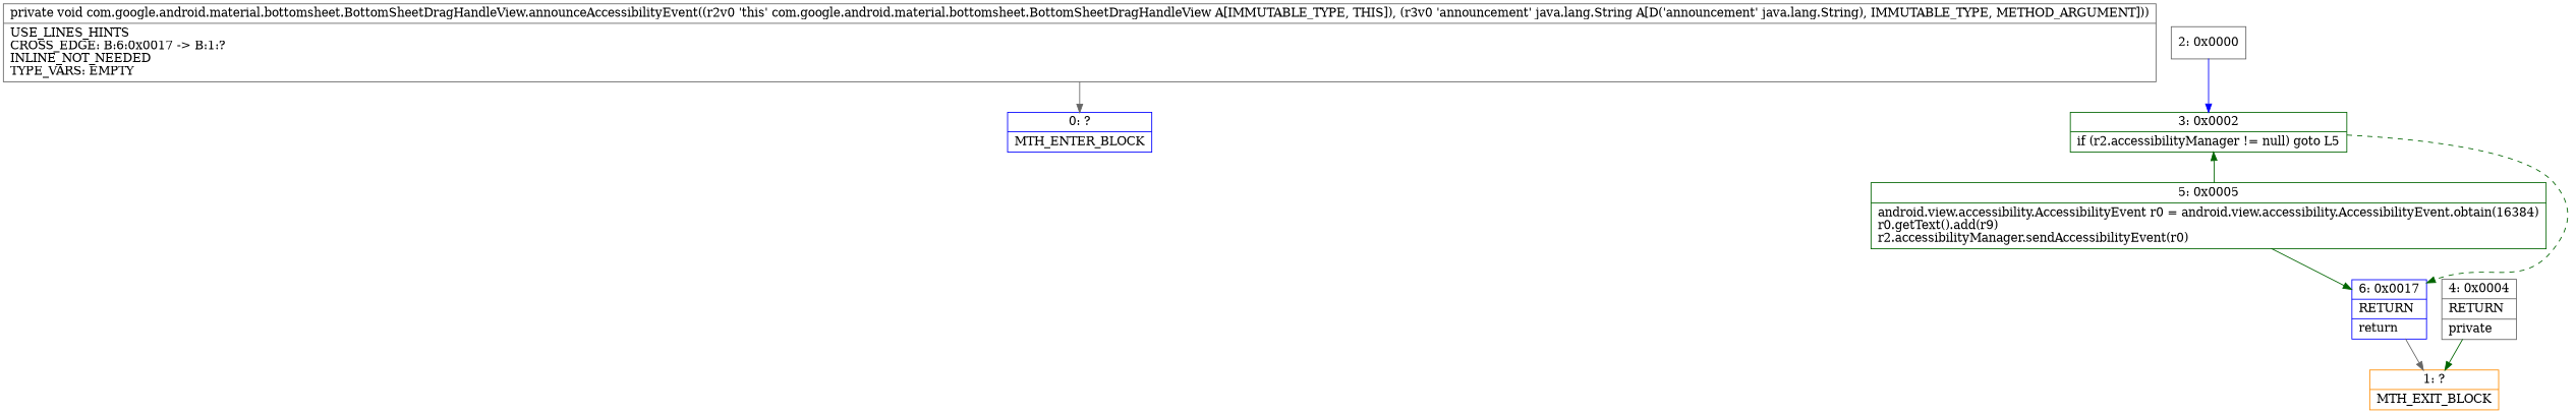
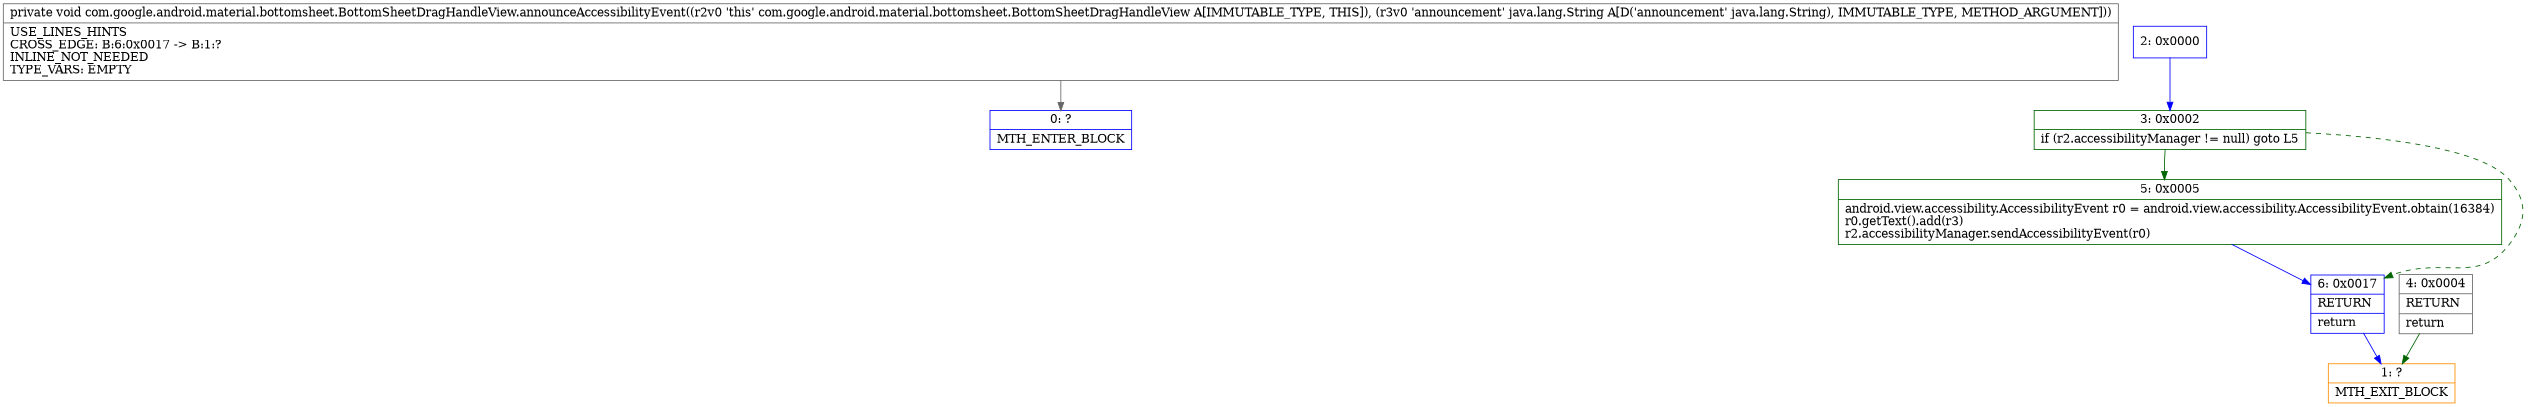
  digraph {
    node [color=gray40 shape=record]
    edge [color=darkgreen]
    n1 [color=blue label="{0\:\ ?|MTH_ENTER_BLOCK\l}"]
-   n2 [label="{2\:\ 0x0000}"]
+   n2 [color=blue label="{2\:\ 0x0000}"]
    n3 [color=darkgreen label="{3\:\ 0x0002|if (r2.accessibilityManager != null) goto L5\l}"]
-   n4 [color=darkgreen label="{5\:\ 0x0005|android.view.accessibility.AccessibilityEvent r0 = android.view.accessibility.AccessibilityEvent.obtain(16384)\lr0.getText().add(r9)\lr2.accessibilityManager.sendAccessibilityEvent(r0)\l}"]
+   n4 [color=darkgreen label="{5\:\ 0x0005|android.view.accessibility.AccessibilityEvent r0 = android.view.accessibility.AccessibilityEvent.obtain(16384)\lr0.getText().add(r3)\lr2.accessibilityManager.sendAccessibilityEvent(r0)\l}"]
    n5 [color=blue label="{6\:\ 0x0017|RETURN\l|return\l}"]
-   n6 [label="{4\:\ 0x0004|RETURN\l|private\l}"]
+   n6 [label="{4\:\ 0x0004|RETURN\l|return\l}"]
    n7 [color=darkorange label="{1\:\ ?|MTH_EXIT_BLOCK\l}"]
    n8 [label="{private void com.google.android.material.bottomsheet.BottomSheetDragHandleView.announceAccessibilityEvent((r2v0 'this' com.google.android.material.bottomsheet.BottomSheetDragHandleView A[IMMUTABLE_TYPE, THIS]), (r3v0 'announcement' java.lang.String A[D('announcement' java.lang.String), IMMUTABLE_TYPE, METHOD_ARGUMENT]))  | USE_LINES_HINTS\lCROSS_EDGE: B:6:0x0017 \-\> B:1:?\lINLINE_NOT_NEEDED\lTYPE_VARS: EMPTY\l}"]
    n2 -> n3 [color=blue]
-   n4 -> n3
+   n3 -> n4
    n3 -> n5 [style=dashed]
-   n4 -> n5
-   n5 -> n7 [color=gray40]
+   n4 -> n5 [color=blue]
+   n5 -> n7 [color=blue]
    n6 -> n7
    n8 -> n1 [color=gray40]
  }
